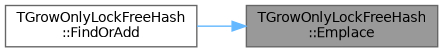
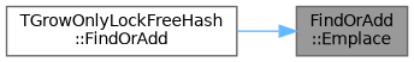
  digraph {
    rankdir=RL
    node [fontname=Helvetica fontsize=10 shape=box style=filled]
-   n1 [color=gray40 fillcolor=grey60 fontcolor=black height=0.2 label="TGrowOnlyLockFreeHash\l::Emplace" width=0.4]
+   n1 [color=gray40 fillcolor=grey60 fontcolor=black height=0.2 label="FindOrAdd\l::Emplace" width=0.4]
    n2 [color=grey40 fillcolor=white height=0.2 label="TGrowOnlyLockFreeHash\l::FindOrAdd" width=0.4]
    n1 -> n2 [color=steelblue1 dir=back fontname=Helvetica fontsize=10 labelfontname=Helvetica labelfontsize=10 style=solid]
  }
